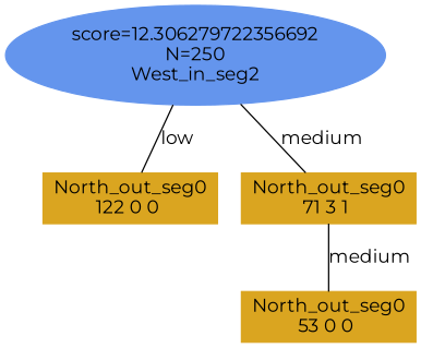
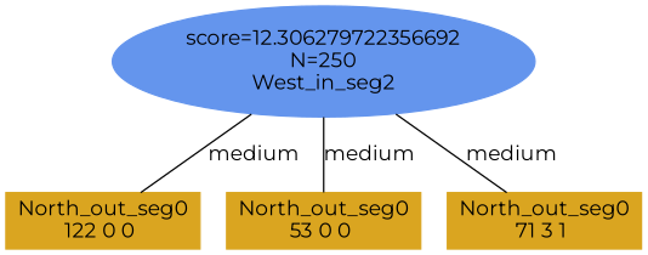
  digraph {
    fontname=Montserrat
    node [color=goldenrod fontname=Montserrat shape=box style=filled]
    edge [dir=none fontname=Montserrat]
    n1 [color=cornflowerblue label="score=12.306279722356692\nN=250\nWest_in_seg2" shape=ellipse]
    n2 [label="North_out_seg0\n122 0 0 "]
    n3 [label="North_out_seg0\n53 0 0 "]
    n4 [label="North_out_seg0\n71 3 1 "]
    subgraph sub_1 {
      rank=same
      n1
    }
    subgraph sub_2 {
      rank=same
      n2
    }
    subgraph sub_3 {
      rank=same
      n3
    }
    subgraph sub_4 {
      rank=same
      n4
    }
-   n1 -> n2 [label=low]
-   n4 -> n3 [label=medium]
+   n1 -> n2 [label=medium]
+   n1 -> n3 [label=medium]
    n1 -> n4 [label=medium]
  }
